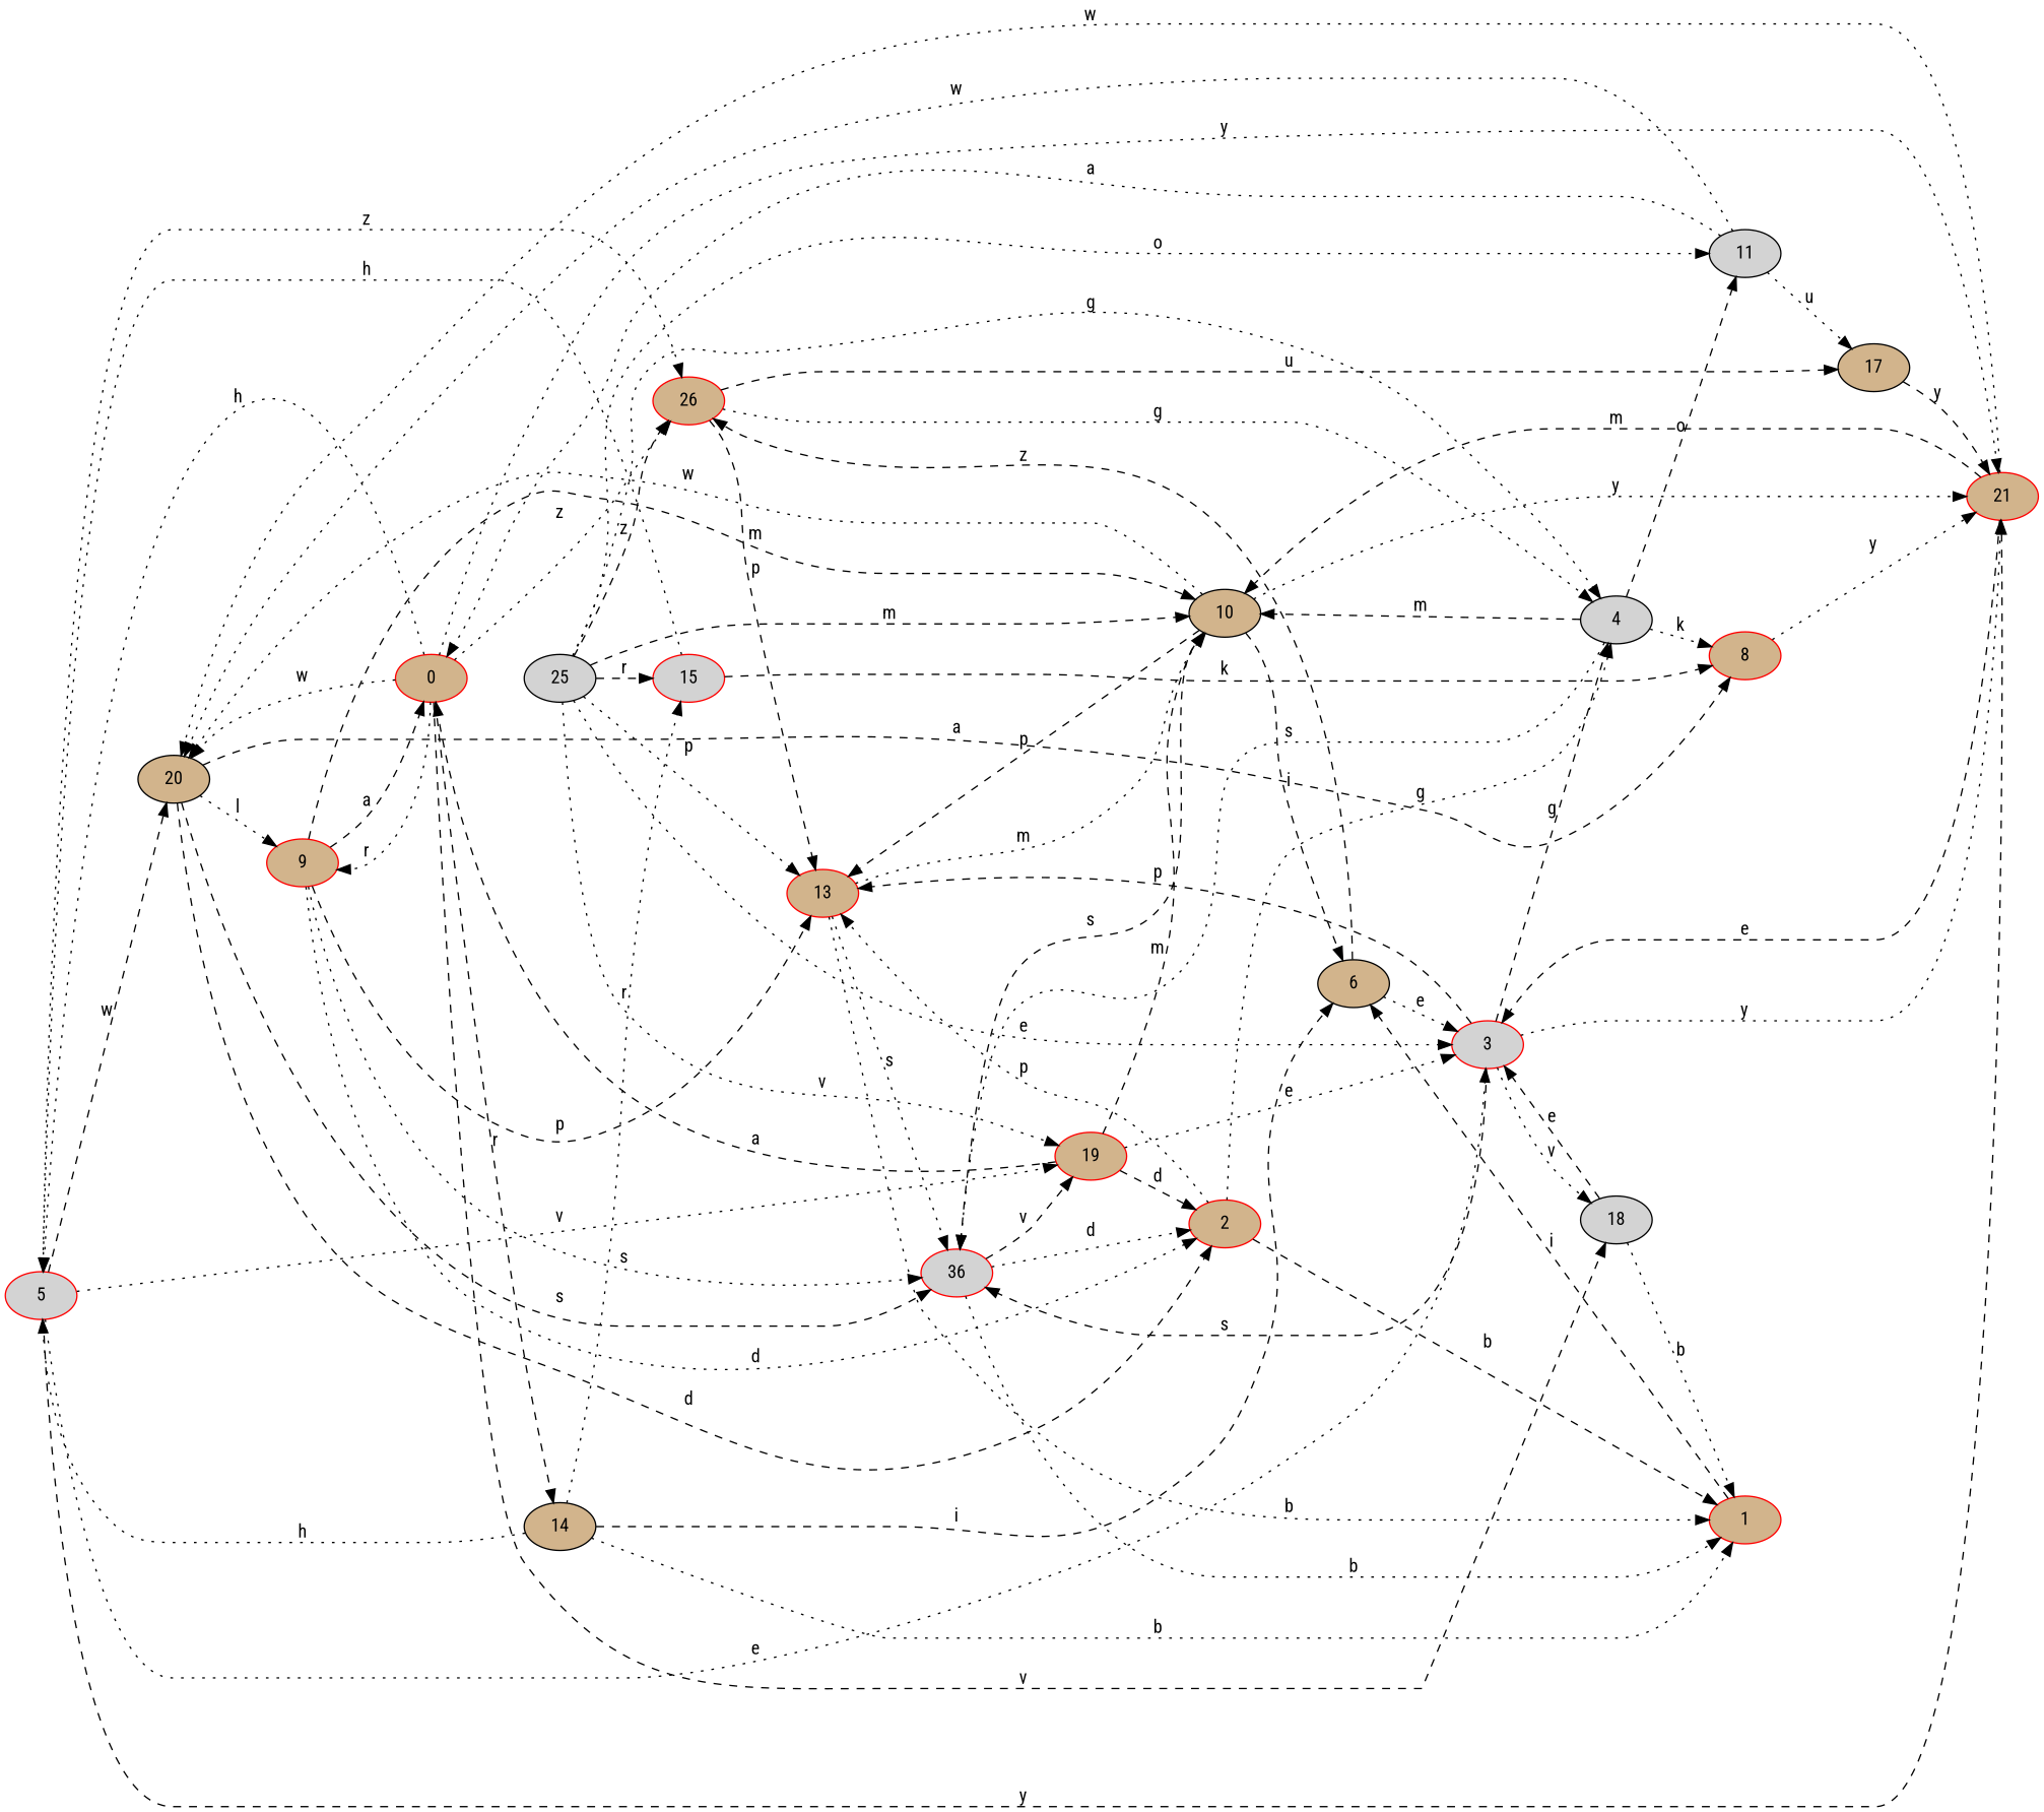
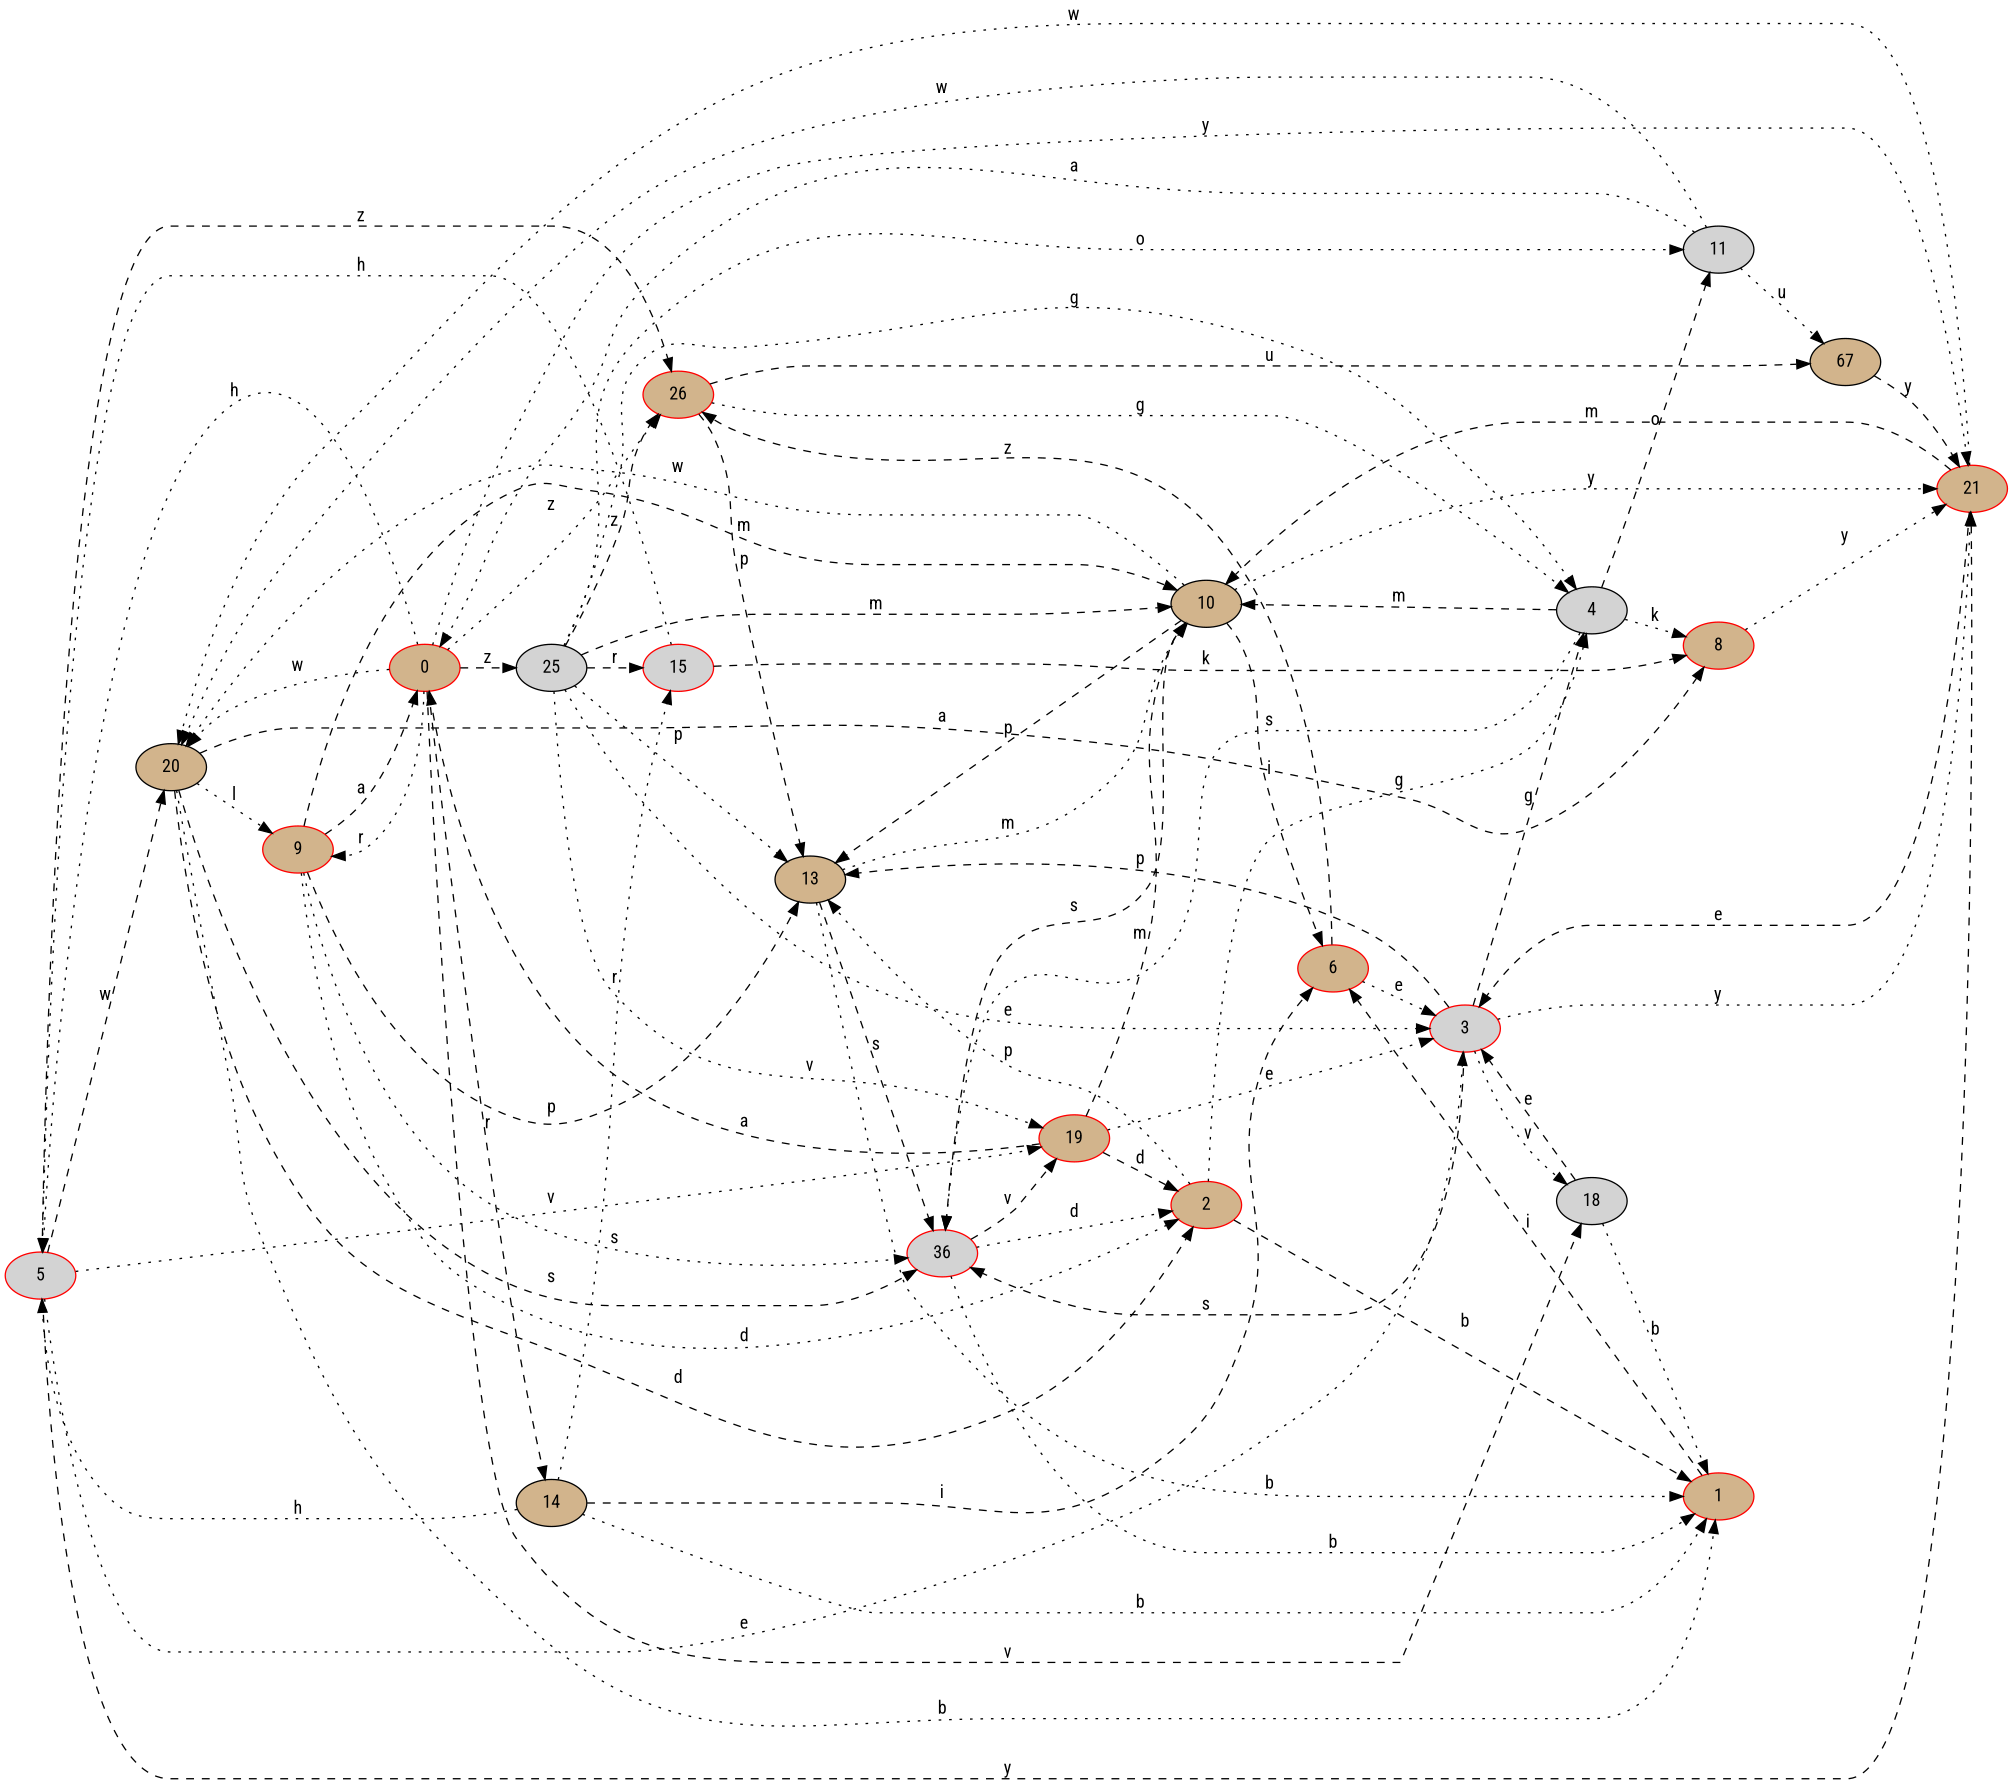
  strict digraph {
    fontname="Roboto Condensed"
    rankdir=LR
    node [color=red fillcolor=tan fontname="Roboto Condensed" style=filled]
    edge [fontname="Roboto Condensed" style=dotted]
    5 [fillcolor=lightgrey]
    0
    9
    14 [color=black]
    18 [color=black fillcolor=lightgrey]
    20 [color=black]
    21
    25 [color=black fillcolor=lightgrey]
    26
    3 [fillcolor=lightgrey]
    19
    2
-   13
+   13 [color=black]
    n14 [fillcolor=lightgrey label=36]
    10 [color=black]
    1
-   6 [color=black]
+   6
    15 [fillcolor=lightgrey]
    8
    4 [color=black fillcolor=lightgrey]
    11 [color=black fillcolor=lightgrey]
-   17 [color=black]
+   17 [color=black label=67]
    5 -> 20 [label=w style=dashed]
    5 -> 21 [label=y style=dashed]
-   5 -> 26 [label=z]
+   5 -> 26 [label=z style=dashed]
    5 -> 3 [label=e]
    5 -> 19 [label=v]
    0 -> 5 [label=h]
    0 -> 9 [label=r]
    0 -> 14 [label=r style=dashed]
    0 -> 18 [label=v style=dashed]
    0 -> 20 [label=w]
    0 -> 21 [label=y]
+   0 -> 25 [label=z style=dashed]
    0 -> 26 [label=z]
    9 -> 0 [label=a style=dashed]
    9 -> 2 [label=d]
    9 -> 13 [label=p style=dashed]
    9 -> n14 [label=s]
    9 -> 10 [label=m style=dashed]
    14 -> 5 [label=h]
    14 -> 1 [label=b]
    14 -> 6 [label=i style=dashed]
    14 -> 15 [label=r]
    18 -> 3 [label=e style=dashed]
    18 -> 1 [label=b]
    20 -> 9 [label=l]
    20 -> 2 [label=d style=dashed]
    20 -> n14 [label=s style=dashed]
+   20 -> 1 [label=b]
    20 -> 8 [label=a style=dashed]
    21 -> 20 [label=w]
    21 -> 3 [label=e style=dashed]
    21 -> 10 [label=m style=dashed]
    25 -> 26 [label=z style=dashed]
    25 -> 3 [label=e]
    25 -> 19 [label=v]
    25 -> 13 [label=p]
    25 -> 10 [label=m style=dashed]
    25 -> 15 [label=r style=dashed]
    25 -> 4 [label=g]
    25 -> 11 [label=o]
    26 -> 13 [label=p style=dashed]
    26 -> 4 [label=g]
    26 -> 17 [label=u style=dashed]
    3 -> 18 [label=v]
    3 -> 21 [label=y]
    3 -> 13 [label=p style=dashed]
    3 -> n14 [label=s style=dashed]
    3 -> 4 [label=g style=dashed]
    19 -> 0 [label=a style=dashed]
    19 -> 3 [label=e]
    19 -> 2 [label=d style=dashed]
    19 -> 10 [label=m style=dashed]
    2 -> 13 [label=p]
    2 -> 1 [label=b style=dashed]
    2 -> 4 [label=g]
-   13 -> n14 [label=s]
+   13 -> n14 [label=s style=dashed]
    13 -> 10 [label=m]
    13 -> 1 [label=b]
    n14 -> 19 [label=v style=dashed]
    n14 -> 2 [label=d]
    n14 -> 1 [label=b]
    10 -> 20 [label=w]
    10 -> 21 [label=y]
    10 -> 13 [label=p style=dashed]
    10 -> n14 [label=s style=dashed]
    10 -> 6 [label=i style=dashed]
    1 -> 6 [label=i style=dashed]
    6 -> 26 [label=z style=dashed]
    6 -> 3 [label=e]
    15 -> 5 [label=h]
    15 -> 8 [label=k style=dashed]
    8 -> 21 [label=y]
    4 -> n14 [label=s]
    4 -> 10 [label=m style=dashed]
    4 -> 8 [label=k]
    4 -> 11 [label=o style=dashed]
    11 -> 0 [label=a]
    11 -> 20 [label=w]
    11 -> 17 [label=u]
    17 -> 21 [label=y style=dashed]
  }
